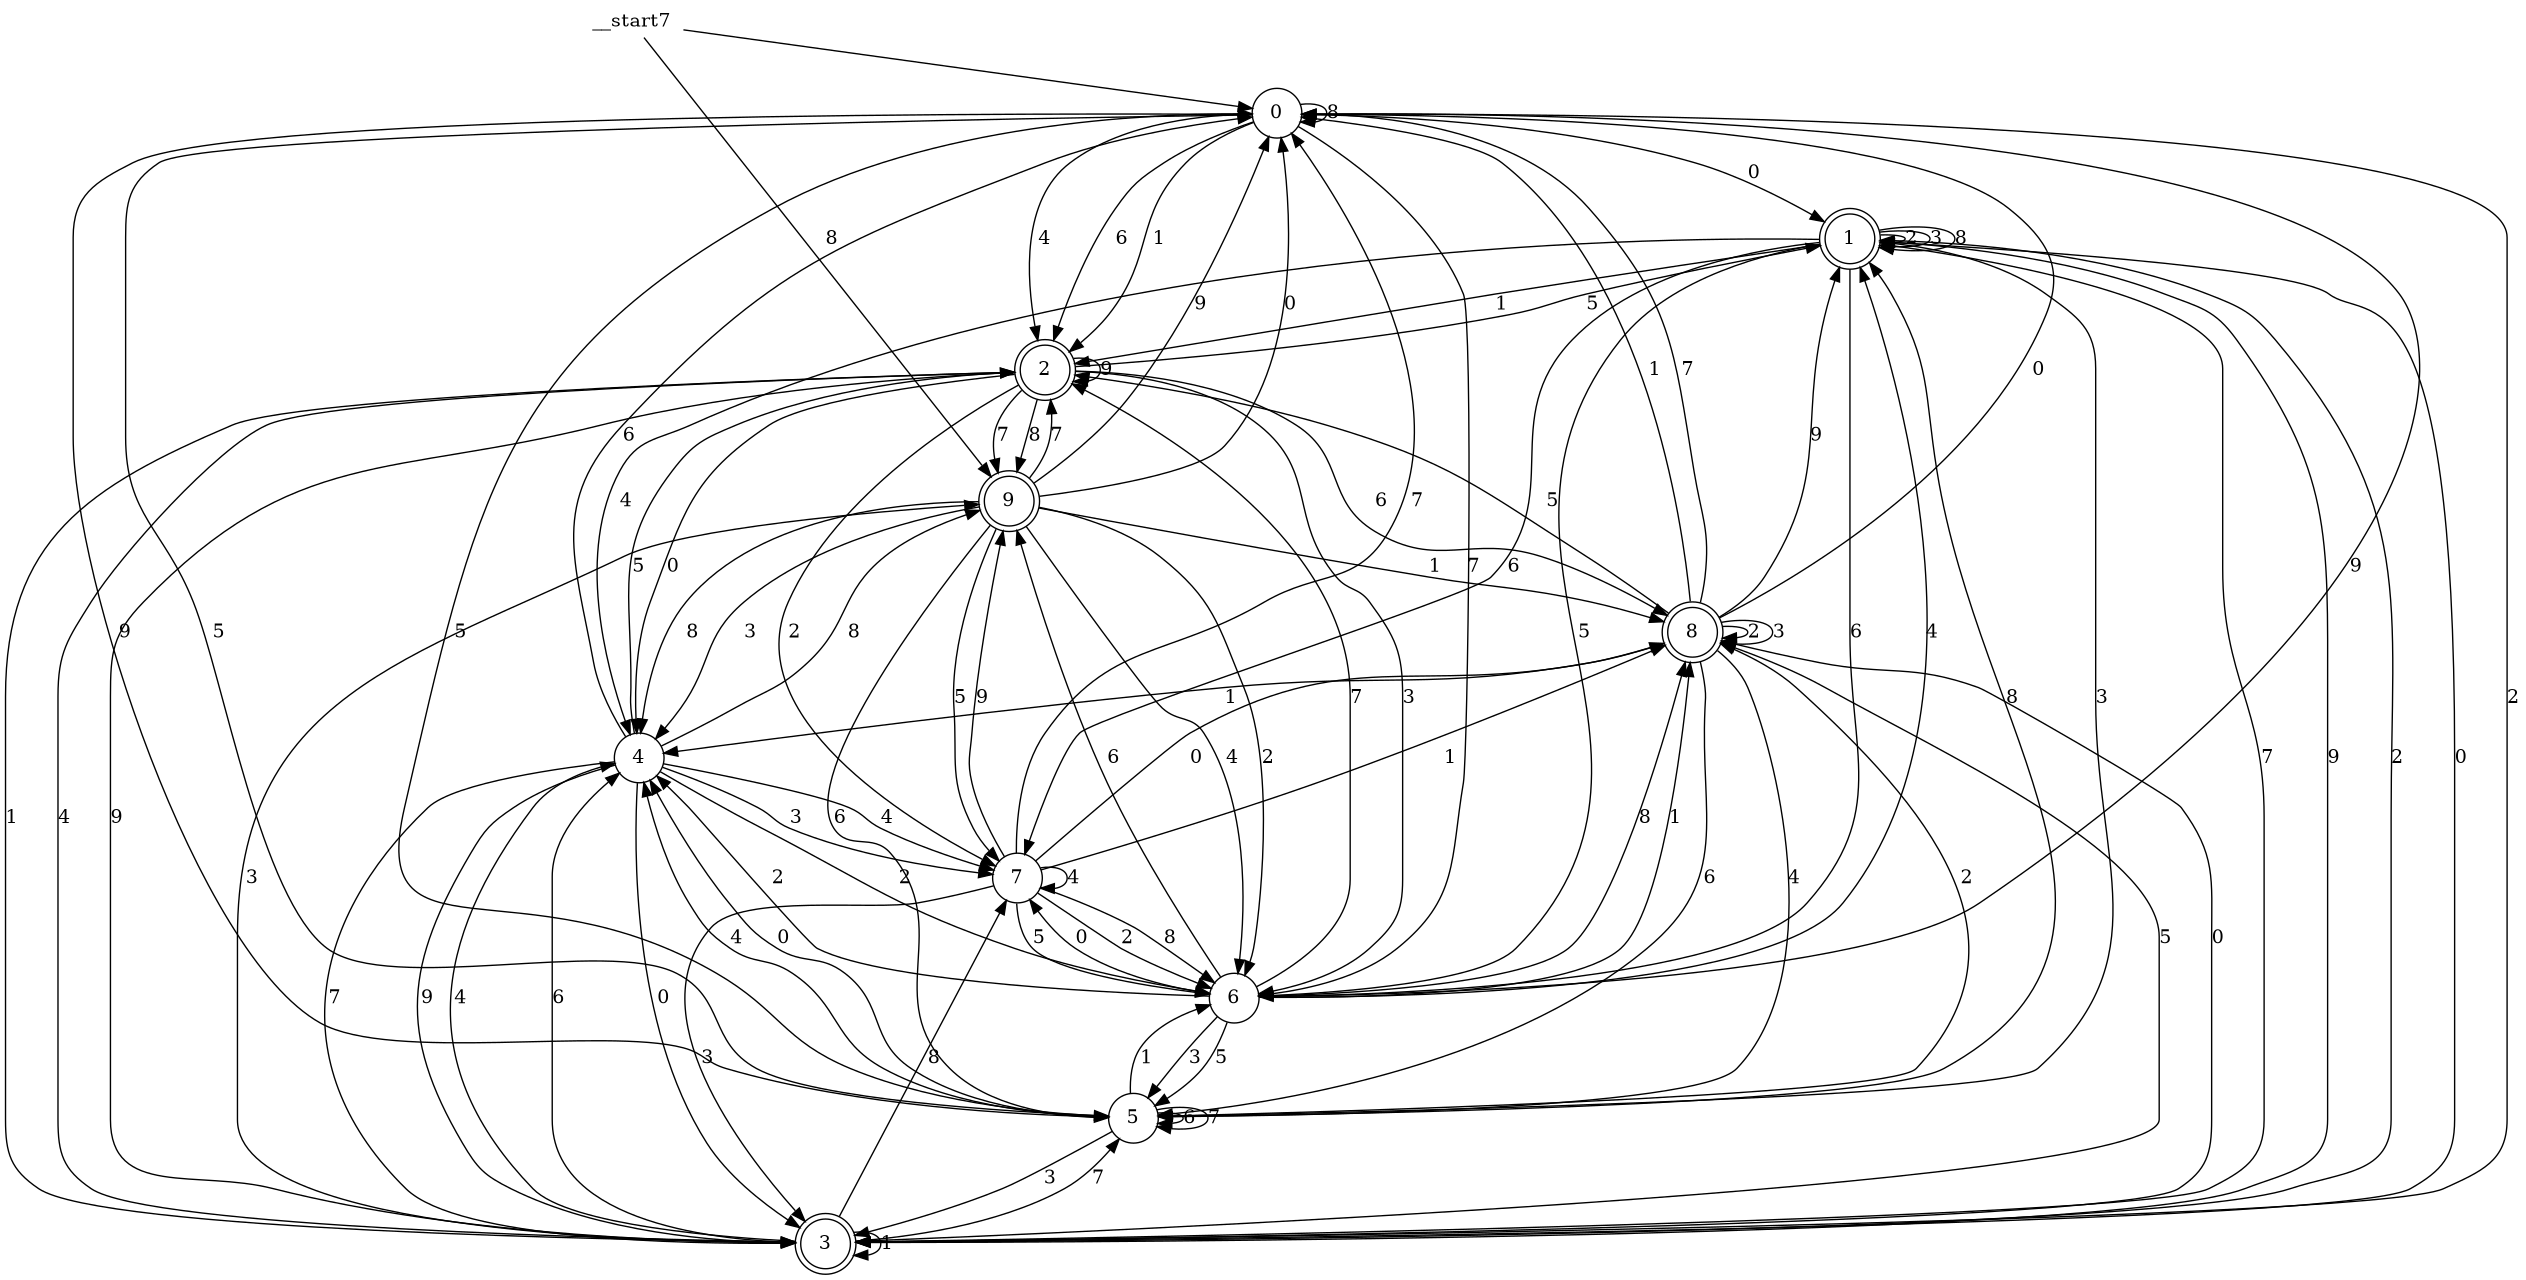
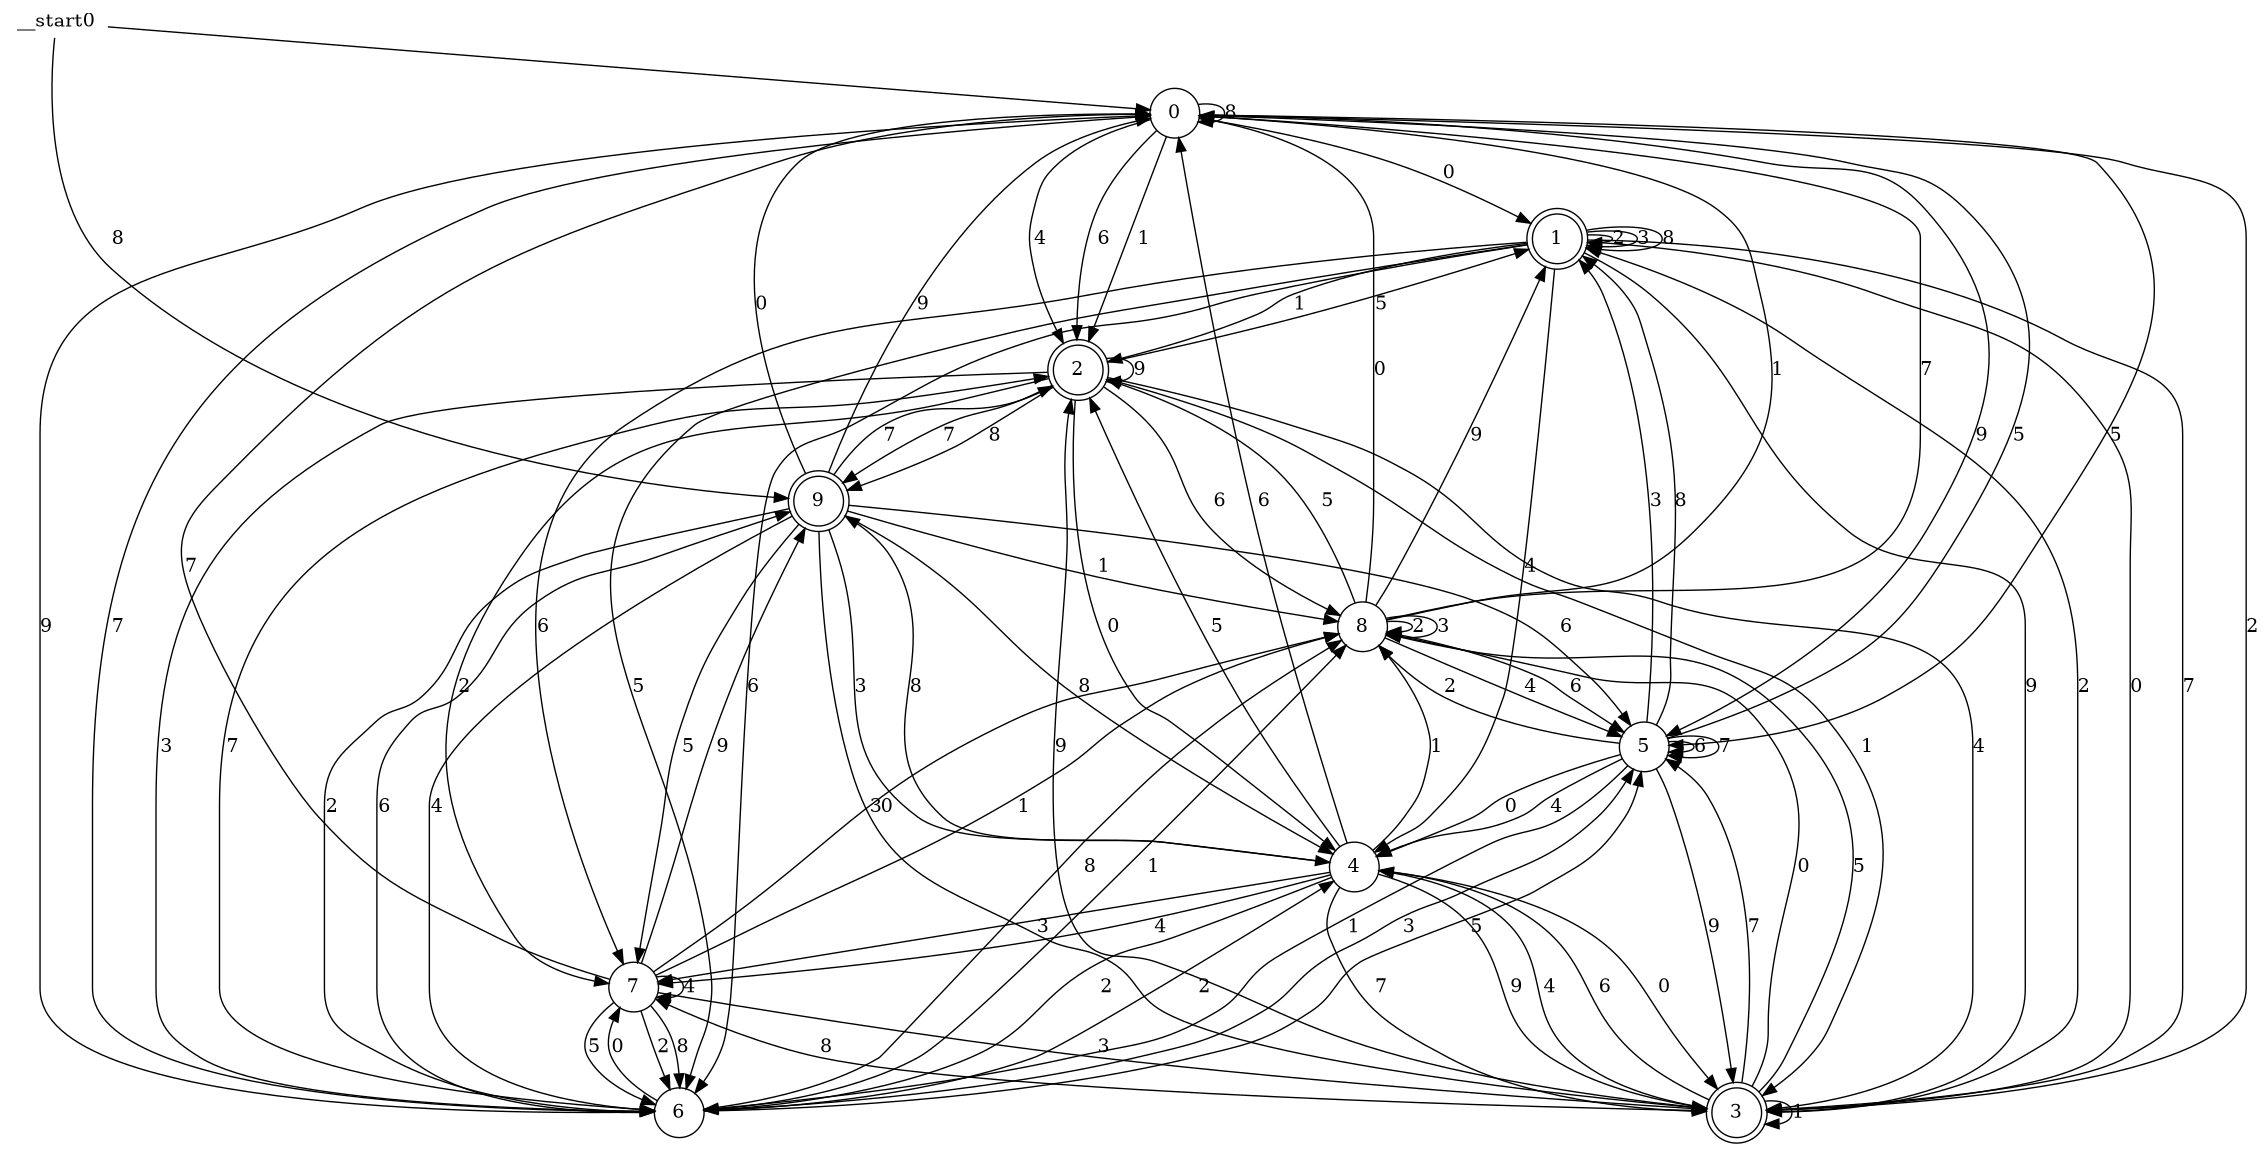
  digraph {
    node [shape=circle]
    n1 [label=0]
    n2 [label=1 shape=doublecircle]
    n3 [label=2 shape=doublecircle]
    n4 [label=3 shape=doublecircle]
    n5 [label=5]
    n6 [label=6]
    n7 [label=4]
    n8 [label=7]
-   n9 [label=8 shape=doublecircle]
+   n9 [label=8]
    n10 [label=9 shape=doublecircle]
-   __start0 [height=0 shape=none width=0 label=__start7]
+   __start0 [height=0 shape=none width=0]
    n1 -> n1 [label=8]
    n1 -> n2 [label=0]
    n1 -> n3 [label=1]
    n1 -> n3 [label=4]
    n1 -> n3 [label=6]
    n1 -> n4 [label=2]
    n1 -> n5 [label=5]
    n1 -> n5 [label=9]
    n1 -> n6 [label=7]
    n2 -> n2 [label=2]
    n2 -> n2 [label=3]
    n2 -> n2 [label=8]
    n2 -> n3 [label=1]
    n2 -> n4 [label=0]
    n2 -> n4 [label=7]
    n2 -> n4 [label=9]
    n2 -> n6 [label=5]
    n2 -> n6 [label=6]
    n2 -> n7 [label=4]
    n2 -> n8 [label=6]
    n3 -> n2 [label=5]
    n3 -> n3 [label=9]
    n3 -> n4 [label=1]
    n3 -> n4 [label=4]
    n3 -> n6 [label=3]
    n3 -> n7 [label=0]
    n3 -> n8 [label=2]
    n3 -> n9 [label=6]
    n3 -> n10 [label=7]
    n3 -> n10 [label=8]
    n4 -> n2 [label=2]
    n4 -> n3 [label=9]
    n4 -> n4 [label=1]
    n4 -> n5 [label=7]
    n4 -> n7 [label=4]
    n4 -> n7 [label=6]
    n4 -> n8 [label=8]
    n4 -> n9 [label=0]
    n4 -> n9 [label=5]
-   n4 -> n10 [label=3]
+   n10 -> n4 [label=3]
    n5 -> n1 [label=5]
    n5 -> n2 [label=3]
    n5 -> n2 [label=8]
-   n5 -> n4 [label=3]
+   n5 -> n4 [label=9]
    n5 -> n5 [label=6]
    n5 -> n5 [label=7]
    n5 -> n6 [label=1]
    n5 -> n7 [label=0]
    n5 -> n7 [label=4]
    n5 -> n9 [label=2]
    n6 -> n1 [label=9]
-   n6 -> n2 [label=4]
    n6 -> n3 [label=7]
    n6 -> n5 [label=3]
    n6 -> n5 [label=5]
    n6 -> n7 [label=2]
    n6 -> n8 [label=0]
    n6 -> n9 [label=1]
    n6 -> n9 [label=8]
    n6 -> n10 [label=6]
    n7 -> n1 [label=6]
    n7 -> n3 [label=5]
    n7 -> n4 [label=0]
    n7 -> n4 [label=7]
    n7 -> n4 [label=9]
    n7 -> n6 [label=2]
    n7 -> n8 [label=3]
    n7 -> n8 [label=4]
-   n9 -> n7 [label=1]
+   n7 -> n9 [label=1]
    n7 -> n10 [label=8]
    n8 -> n1 [label=7]
    n8 -> n4 [label=3]
    n8 -> n6 [label=2]
    n8 -> n6 [label=5]
    n8 -> n6 [label=8]
    n8 -> n8 [label=4]
    n8 -> n9 [label=0]
    n8 -> n9 [label=1]
    n8 -> n10 [label=9]
    n9 -> n1 [label=0]
    n9 -> n1 [label=1]
    n9 -> n1 [label=7]
    n9 -> n2 [label=9]
    n9 -> n3 [label=5]
    n9 -> n5 [label=4]
    n9 -> n5 [label=6]
    n9 -> n9 [label=2]
    n9 -> n9 [label=3]
    n10 -> n1 [label=0]
    n10 -> n1 [label=9]
    n10 -> n3 [label=7]
    n10 -> n5 [label=6]
    n10 -> n6 [label=2]
    n10 -> n6 [label=4]
    n10 -> n7 [label=3]
    n10 -> n7 [label=8]
    n10 -> n8 [label=5]
    n10 -> n9 [label=1]
    __start0 -> n1
    __start0 -> n10 [label=8]
  }
